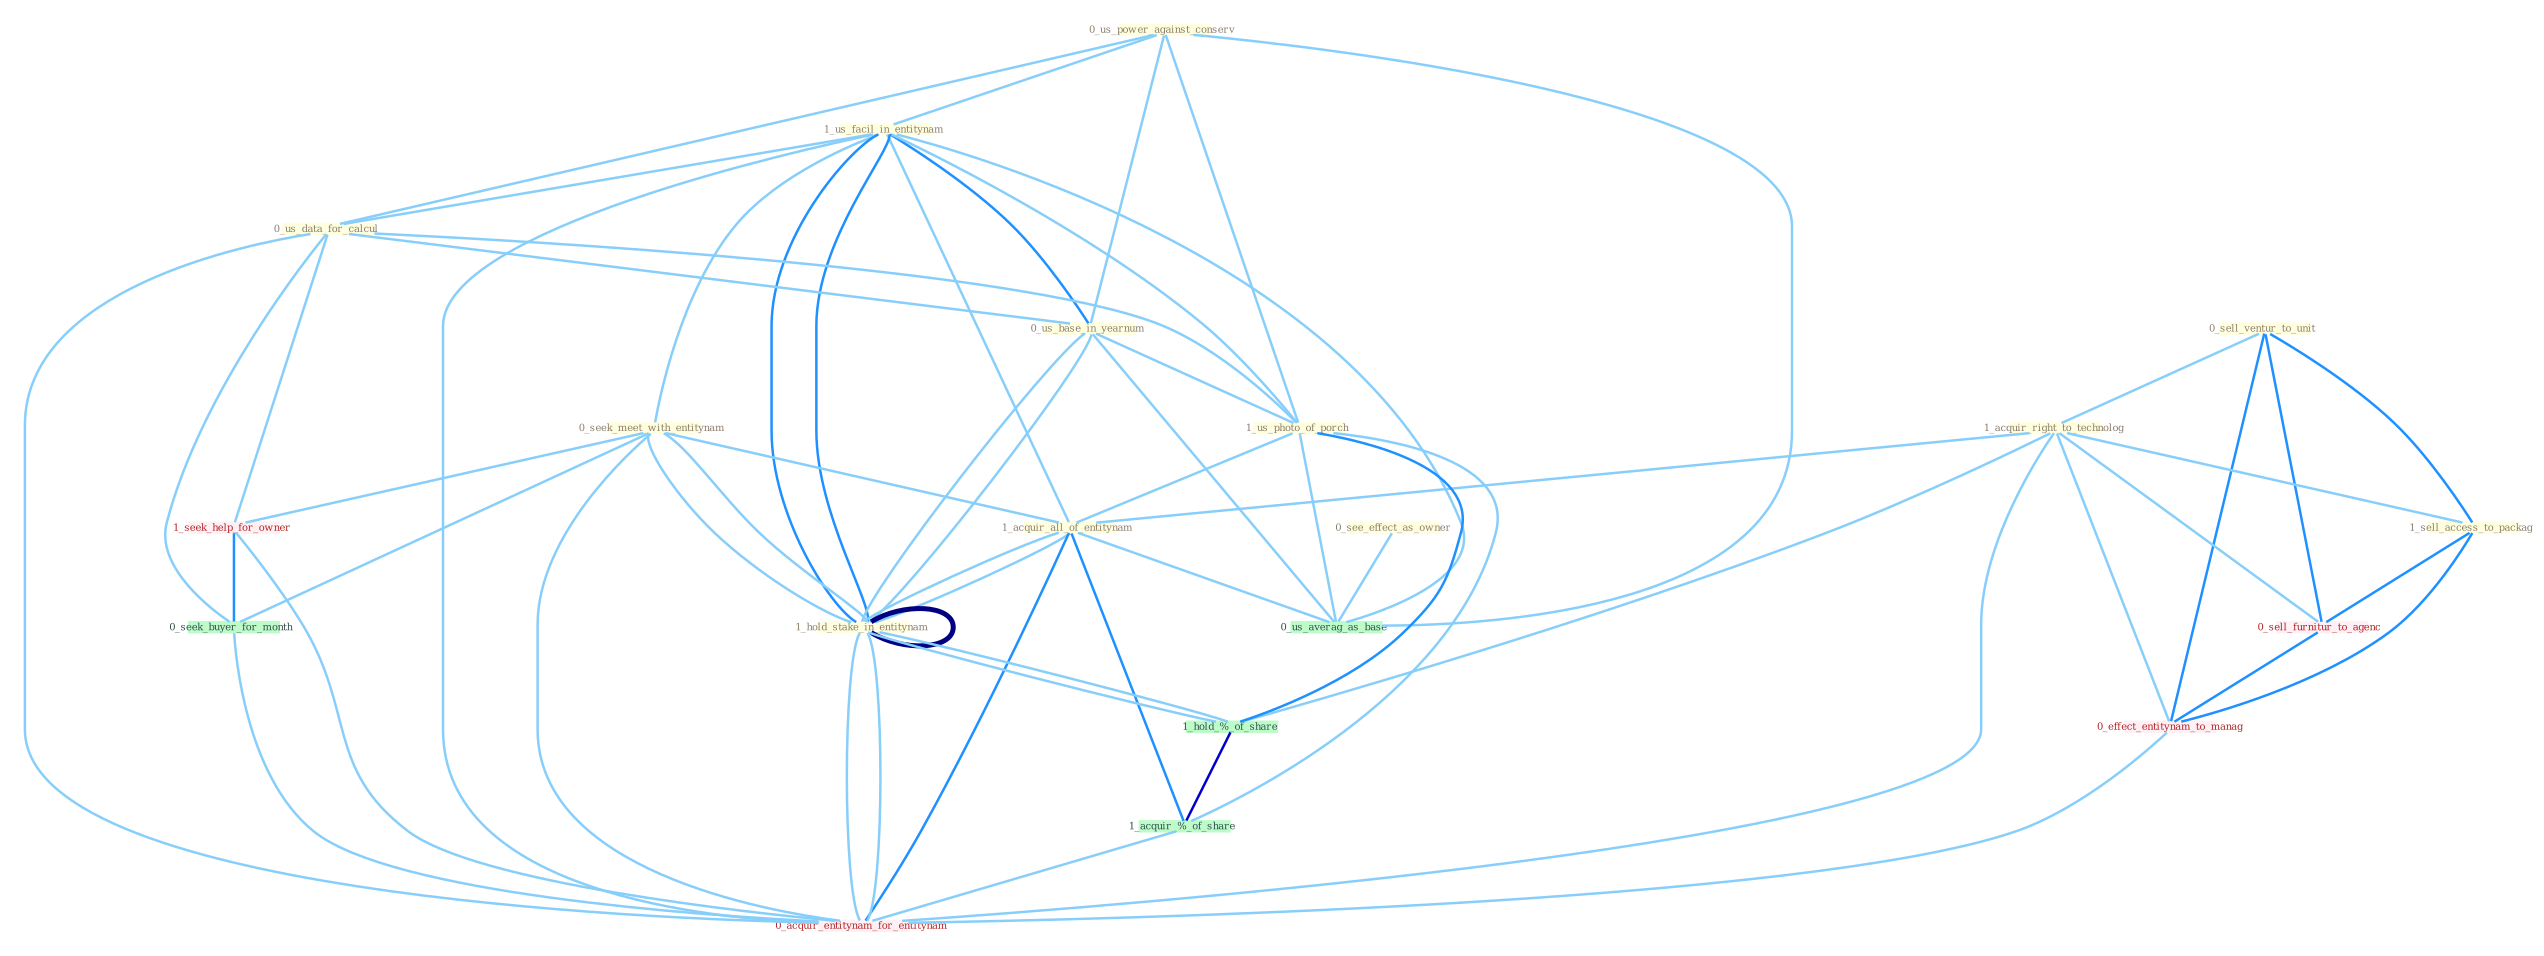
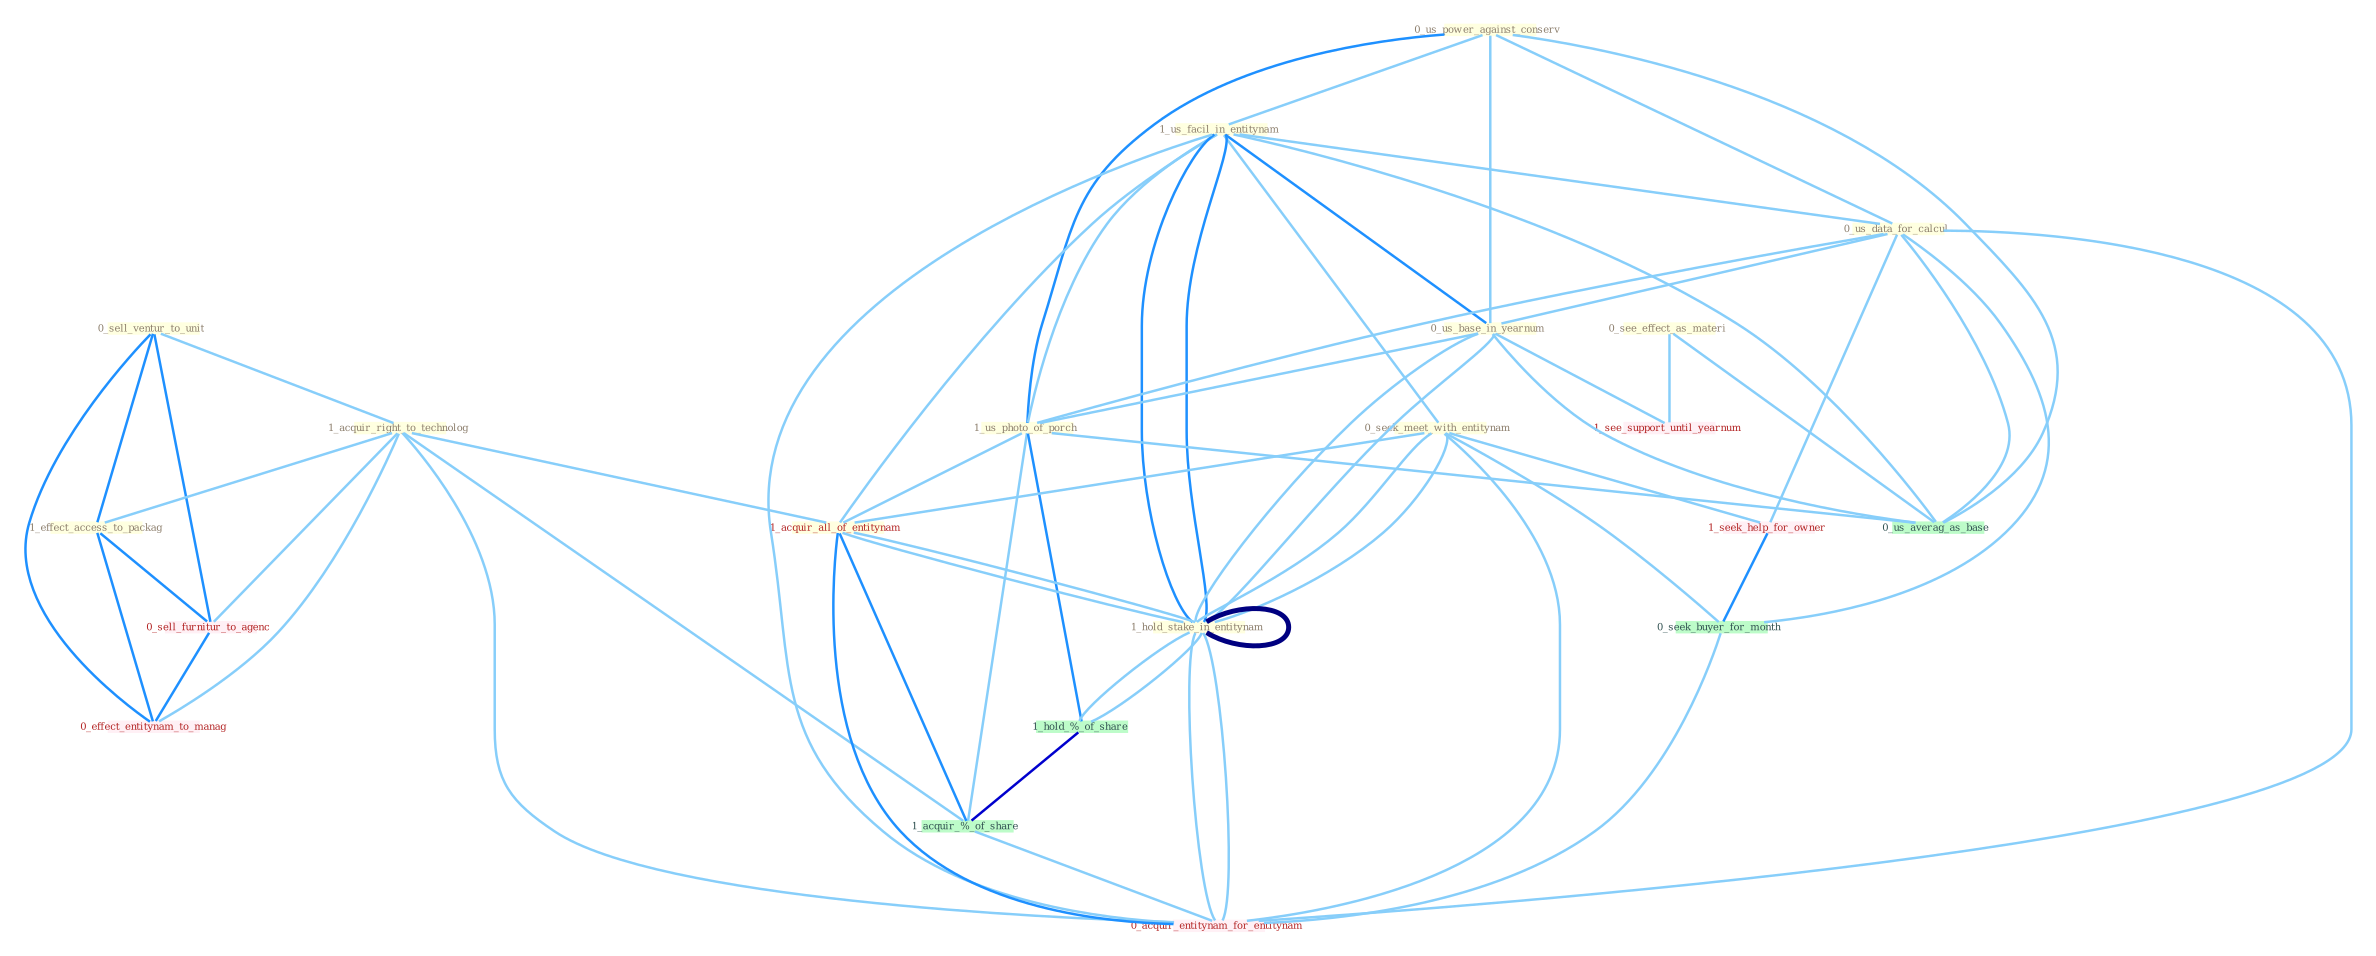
  graph {
    node [color="#ffffe0" fixedsize=true fontcolor="#8b7d6b" fontsize=4 shape=polygon style=filled]
    edge [color="#87cefa" w=1]
    "0_sell_ventur_to_unit " [height=.06 width=.5]
-   "0_see_effect_as_materi " [height=.06 width=.5 label="0_see_effect_as_owner"]
+   "0_see_effect_as_materi " [height=.06 width=.5]
    "0_us_power_against_conserv " [height=.06 width=.5]
    "1_us_facil_in_entitynam " [height=.06 width=.5]
    "0_us_data_for_calcul " [height=.06 width=.5]
    "1_acquir_right_to_technolog " [height=.06 width=.5]
    "0_us_base_in_yearnum " [height=.06 width=.5]
    "1_us_photo_of_porch " [height=.06 width=.5]
    "0_seek_meet_with_entitynam " [height=.06 width=.5]
-   "1_sell_access_to_packag " [height=.06 width=.5]
-   "1_acquir_all_of_entitynam " [height=.06 width=.5]
+   "1_sell_access_to_packag " [height=.06 width=.5 label="1_effect_access_to_packag"]
+   "1_acquir_all_of_entitynam " [fontcolor="#b22222" height=.06 width=.5]
    "1_hold_stake_in_entitynam " [height=.06 width=.5]
    "1_seek_help_for_owner " [color="#fff0f5" fontcolor="#b22222" height=.06 width=.5]
+   "1_see_support_until_yearnum " [color="#fff0f5" fontcolor="#b22222" height=.06 width=.5]
    "0_sell_furnitur_to_agenc " [color="#fff0f5" fontcolor="#b22222" height=.06 width=.5]
    n16 [color="#fff0f5" fontcolor="#b22222" height=.06 label="0_effect_entitynam_to_manag" width=.5]
    "0_acquir_entitynam_for_entitynam " [color="#fff0f5" fontcolor="#b22222" height=.06 width=.5]
    "0_us_averag_as_base " [color="#BDFCC9" fontcolor="#2f4f4f" height=.06 width=.5]
    "0_seek_buyer_for_month " [color="#BDFCC9" fontcolor="#2f4f4f" height=.06 width=.5]
    "1_acquir_%_of_share " [color="#BDFCC9" fontcolor="#2f4f4f" height=.06 width=.5]
    "1_hold_%_of_share " [color="#BDFCC9" fontcolor="#2f4f4f" height=.06 width=.5]
    subgraph sub_1 {
      "0_sell_ventur_to_unit "
      "0_see_effect_as_materi "
      "0_us_power_against_conserv "
      "1_us_facil_in_entitynam "
      "0_us_data_for_calcul "
      "1_acquir_right_to_technolog "
      "0_us_base_in_yearnum "
      "1_us_photo_of_porch "
      "0_seek_meet_with_entitynam "
      "1_sell_access_to_packag "
      "1_acquir_all_of_entitynam "
      "1_hold_stake_in_entitynam "
    }
    subgraph sub_2 {
      "1_seek_help_for_owner "
+     "1_see_support_until_yearnum "
      "0_sell_furnitur_to_agenc "
      n16
      "0_acquir_entitynam_for_entitynam "
    }
    "0_sell_ventur_to_unit " -- "1_acquir_right_to_technolog "
    "0_sell_ventur_to_unit " -- "1_sell_access_to_packag " [color="#1e90ff" w=2]
    "0_sell_ventur_to_unit " -- "0_sell_furnitur_to_agenc " [color="#1e90ff" w=2]
    "0_sell_ventur_to_unit " -- n16 [color="#1e90ff" w=2]
+   "0_see_effect_as_materi " -- "1_see_support_until_yearnum "
    "0_see_effect_as_materi " -- "0_us_averag_as_base "
    "0_us_power_against_conserv " -- "1_us_facil_in_entitynam "
    "0_us_power_against_conserv " -- "0_us_data_for_calcul "
    "0_us_power_against_conserv " -- "0_us_base_in_yearnum "
-   "0_us_power_against_conserv " -- "1_us_photo_of_porch "
+   "0_us_power_against_conserv " -- "1_us_photo_of_porch " [color="#1e90ff"]
    "0_us_power_against_conserv " -- "0_us_averag_as_base "
    "1_us_facil_in_entitynam " -- "0_us_data_for_calcul "
    "1_us_facil_in_entitynam " -- "0_us_base_in_yearnum " [color="#1e90ff" w=2]
    "1_us_facil_in_entitynam " -- "1_us_photo_of_porch "
    "1_us_facil_in_entitynam " -- "0_seek_meet_with_entitynam "
    "1_us_facil_in_entitynam " -- "1_acquir_all_of_entitynam "
    "1_us_facil_in_entitynam " -- "1_hold_stake_in_entitynam " [color="#1e90ff" w=2]
    "1_us_facil_in_entitynam " -- "1_hold_stake_in_entitynam " [color="#1e90ff" w=2]
    "1_us_facil_in_entitynam " -- "0_acquir_entitynam_for_entitynam "
    "1_us_facil_in_entitynam " -- "0_us_averag_as_base "
    "0_us_data_for_calcul " -- "0_us_base_in_yearnum "
    "0_us_data_for_calcul " -- "1_us_photo_of_porch "
    "0_us_data_for_calcul " -- "1_seek_help_for_owner "
    "0_us_data_for_calcul " -- "0_acquir_entitynam_for_entitynam "
-   "1_acquir_all_of_entitynam " -- "0_us_averag_as_base "
+   "0_us_data_for_calcul " -- "0_us_averag_as_base "
    "0_us_data_for_calcul " -- "0_seek_buyer_for_month "
    "1_acquir_right_to_technolog " -- "1_sell_access_to_packag "
    "1_acquir_right_to_technolog " -- "1_acquir_all_of_entitynam "
    "1_acquir_right_to_technolog " -- "0_sell_furnitur_to_agenc "
    "1_acquir_right_to_technolog " -- n16
    "1_acquir_right_to_technolog " -- "0_acquir_entitynam_for_entitynam "
-   "1_acquir_right_to_technolog " -- "1_hold_%_of_share "
+   "1_acquir_right_to_technolog " -- "1_acquir_%_of_share "
    "0_us_base_in_yearnum " -- "1_us_photo_of_porch "
    "0_us_base_in_yearnum " -- "1_hold_stake_in_entitynam "
    "0_us_base_in_yearnum " -- "1_hold_stake_in_entitynam "
+   "0_us_base_in_yearnum " -- "1_see_support_until_yearnum "
    "0_us_base_in_yearnum " -- "0_us_averag_as_base "
    "1_us_photo_of_porch " -- "1_acquir_all_of_entitynam "
    "1_us_photo_of_porch " -- "0_us_averag_as_base "
    "1_us_photo_of_porch " -- "1_acquir_%_of_share "
    "1_us_photo_of_porch " -- "1_hold_%_of_share " [color="#1e90ff"]
    "0_seek_meet_with_entitynam " -- "1_acquir_all_of_entitynam "
    "0_seek_meet_with_entitynam " -- "1_hold_stake_in_entitynam "
    "0_seek_meet_with_entitynam " -- "1_hold_stake_in_entitynam "
    "0_seek_meet_with_entitynam " -- "1_seek_help_for_owner "
    "0_seek_meet_with_entitynam " -- "0_acquir_entitynam_for_entitynam "
    "0_seek_meet_with_entitynam " -- "0_seek_buyer_for_month "
    "1_sell_access_to_packag " -- "0_sell_furnitur_to_agenc " [color="#1e90ff" w=2]
    "1_sell_access_to_packag " -- n16 [color="#1e90ff" w=2]
    "1_acquir_all_of_entitynam " -- "1_hold_stake_in_entitynam "
    "1_acquir_all_of_entitynam " -- "1_hold_stake_in_entitynam "
    "1_acquir_all_of_entitynam " -- "0_acquir_entitynam_for_entitynam " [color="#1e90ff" w=2]
    "1_acquir_all_of_entitynam " -- "1_acquir_%_of_share " [color="#1e90ff" w=2]
    "1_hold_stake_in_entitynam " -- "1_hold_stake_in_entitynam " [color="#000080" style=bold w=4]
    "1_hold_stake_in_entitynam " -- "0_acquir_entitynam_for_entitynam "
    "1_hold_stake_in_entitynam " -- "0_acquir_entitynam_for_entitynam "
    "1_hold_stake_in_entitynam " -- "1_hold_%_of_share "
-   "1_seek_help_for_owner " -- "0_acquir_entitynam_for_entitynam "
    "1_seek_help_for_owner " -- "0_seek_buyer_for_month " [color="#1e90ff" w=2]
    "0_sell_furnitur_to_agenc " -- n16 [color="#1e90ff" w=2]
-   n16 -- "0_acquir_entitynam_for_entitynam "
    "0_seek_buyer_for_month " -- "0_acquir_entitynam_for_entitynam "
    "1_acquir_%_of_share " -- "0_acquir_entitynam_for_entitynam "
    "1_hold_%_of_share " -- "1_hold_stake_in_entitynam "
    "1_hold_%_of_share " -- "1_acquir_%_of_share " [color="#0000cd" w=3]
  }
